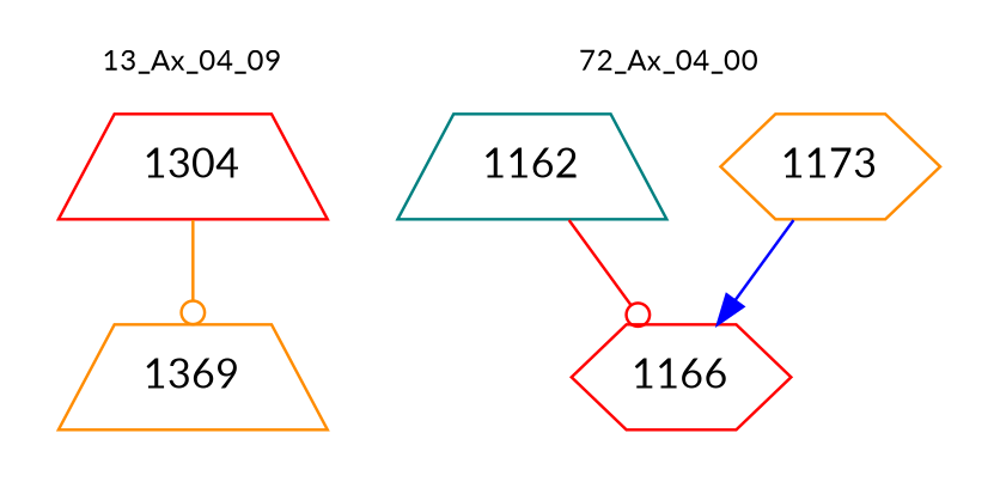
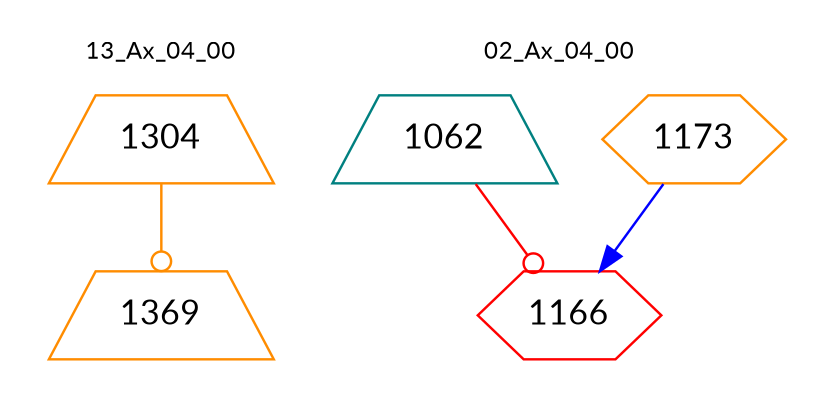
  digraph {
    fontname=Lato
    node [color=red fontname=Lato shape=trapezium]
    edge [arrowhead=odot fontname=Lato]
-   n1 [label=1304]
+   n1 [color=darkorange label=1304]
    n2 [color=darkorange label=1369]
    n3 [color=darkorange label=1173 shape=hexagon]
    n4 [label=1166 shape=hexagon]
-   n5 [color=teal label=1162]
+   n5 [color=teal label=1062]
    subgraph cluster_1 {
      color=white
      fontsize=10
-     label="13_Ax_04_09"
+     label="13_Ax_04_00"
      n1
      n2
    }
    subgraph cluster_2 {
      color=white
      fontsize=10
-     label="72_Ax_04_00"
+     label="02_Ax_04_00"
      n3
      n4
      n5
    }
    n1 -> n2 [color=darkorange]
    n3 -> n4 [arrowhead=normal color=blue]
    n5 -> n4 [color=red]
  }
